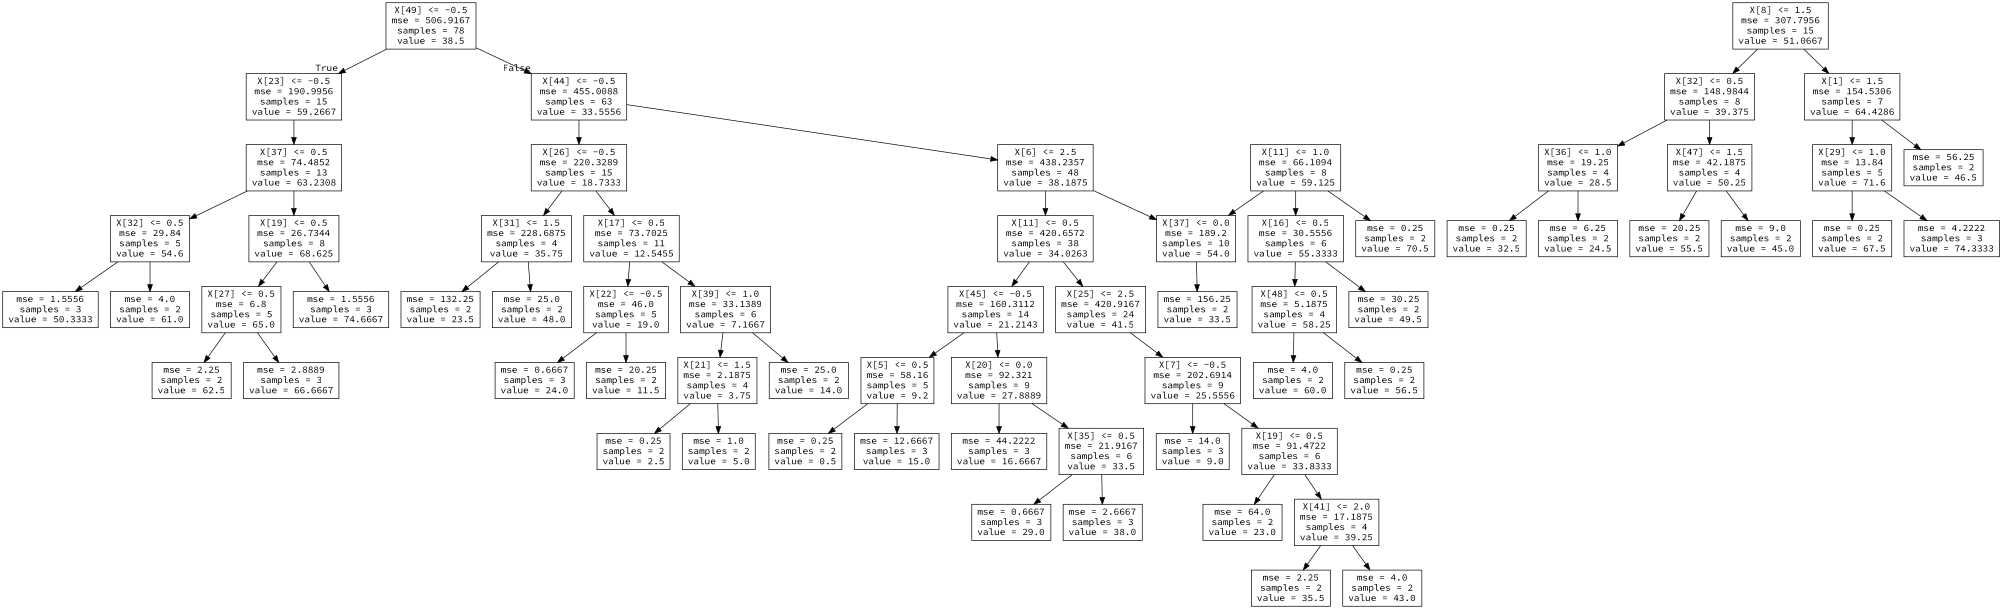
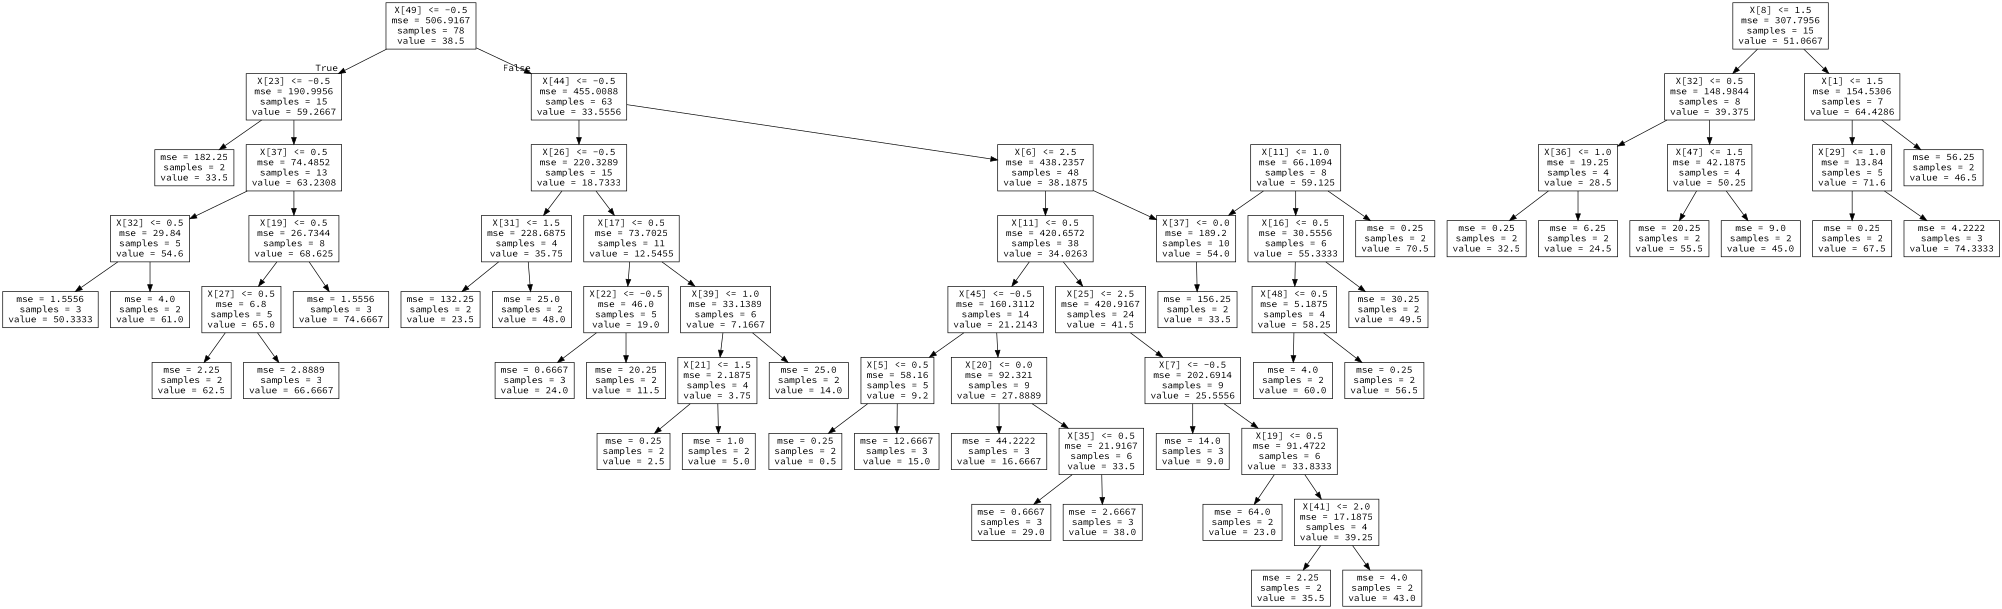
  digraph {
    fontname="Source Code Pro"
    node [fontname="Source Code Pro" shape=box]
    edge [fontname="Source Code Pro"]
    n1 [label="X[49] <= -0.5\nmse = 506.9167\nsamples = 78\nvalue = 38.5"]
    n2 [label="X[23] <= -0.5\nmse = 190.9956\nsamples = 15\nvalue = 59.2667"]
    n3 [label="X[44] <= -0.5\nmse = 455.0088\nsamples = 63\nvalue = 33.5556"]
+   n4 [label="mse = 182.25\nsamples = 2\nvalue = 33.5"]
    n5 [label="X[37] <= 0.5\nmse = 74.4852\nsamples = 13\nvalue = 63.2308"]
    n6 [label="X[26] <= -0.5\nmse = 220.3289\nsamples = 15\nvalue = 18.7333"]
    n7 [label="X[6] <= 2.5\nmse = 438.2357\nsamples = 48\nvalue = 38.1875"]
    n8 [label="X[32] <= 0.5\nmse = 29.84\nsamples = 5\nvalue = 54.6"]
    n9 [label="X[19] <= 0.5\nmse = 26.7344\nsamples = 8\nvalue = 68.625"]
    n10 [label="mse = 1.5556\nsamples = 3\nvalue = 50.3333"]
    n11 [label="mse = 4.0\nsamples = 2\nvalue = 61.0"]
    n12 [label="X[27] <= 0.5\nmse = 6.8\nsamples = 5\nvalue = 65.0"]
    n13 [label="mse = 1.5556\nsamples = 3\nvalue = 74.6667"]
    n14 [label="mse = 2.25\nsamples = 2\nvalue = 62.5"]
    n15 [label="mse = 2.8889\nsamples = 3\nvalue = 66.6667"]
    n16 [label="X[31] <= 1.5\nmse = 228.6875\nsamples = 4\nvalue = 35.75"]
    n17 [label="X[17] <= 0.5\nmse = 73.7025\nsamples = 11\nvalue = 12.5455"]
    n18 [label="X[11] <= 0.5\nmse = 420.6572\nsamples = 38\nvalue = 34.0263"]
    n19 [label="X[37] <= 0.0\nmse = 189.2\nsamples = 10\nvalue = 54.0"]
    n20 [label="mse = 132.25\nsamples = 2\nvalue = 23.5"]
    n21 [label="mse = 25.0\nsamples = 2\nvalue = 48.0"]
    n22 [label="X[22] <= -0.5\nmse = 46.0\nsamples = 5\nvalue = 19.0"]
    n23 [label="X[39] <= 1.0\nmse = 33.1389\nsamples = 6\nvalue = 7.1667"]
    n24 [label="mse = 0.6667\nsamples = 3\nvalue = 24.0"]
    n25 [label="mse = 20.25\nsamples = 2\nvalue = 11.5"]
    n26 [label="X[21] <= 1.5\nmse = 2.1875\nsamples = 4\nvalue = 3.75"]
    n27 [label="mse = 25.0\nsamples = 2\nvalue = 14.0"]
    n28 [label="mse = 0.25\nsamples = 2\nvalue = 2.5"]
    n29 [label="mse = 1.0\nsamples = 2\nvalue = 5.0"]
    n30 [label="X[45] <= -0.5\nmse = 160.3112\nsamples = 14\nvalue = 21.2143"]
    n31 [label="X[25] <= 2.5\nmse = 420.9167\nsamples = 24\nvalue = 41.5"]
    n32 [label="mse = 156.25\nsamples = 2\nvalue = 33.5"]
    n33 [label="X[5] <= 0.5\nmse = 58.16\nsamples = 5\nvalue = 9.2"]
    n34 [label="X[20] <= 0.0\nmse = 92.321\nsamples = 9\nvalue = 27.8889"]
    n35 [label="X[7] <= -0.5\nmse = 202.6914\nsamples = 9\nvalue = 25.5556"]
    n36 [label="mse = 0.25\nsamples = 2\nvalue = 0.5"]
    n37 [label="mse = 12.6667\nsamples = 3\nvalue = 15.0"]
    n38 [label="mse = 44.2222\nsamples = 3\nvalue = 16.6667"]
    n39 [label="X[35] <= 0.5\nmse = 21.9167\nsamples = 6\nvalue = 33.5"]
    n40 [label="mse = 0.6667\nsamples = 3\nvalue = 29.0"]
    n41 [label="mse = 2.6667\nsamples = 3\nvalue = 38.0"]
    n42 [label="X[8] <= 1.5\nmse = 307.7956\nsamples = 15\nvalue = 51.0667"]
    n43 [label="X[32] <= 0.5\nmse = 148.9844\nsamples = 8\nvalue = 39.375"]
    n44 [label="X[1] <= 1.5\nmse = 154.5306\nsamples = 7\nvalue = 64.4286"]
    n45 [label="mse = 14.0\nsamples = 3\nvalue = 9.0"]
    n46 [label="X[19] <= 0.5\nmse = 91.4722\nsamples = 6\nvalue = 33.8333"]
    n47 [label="X[36] <= 1.0\nmse = 19.25\nsamples = 4\nvalue = 28.5"]
    n48 [label="X[47] <= 1.5\nmse = 42.1875\nsamples = 4\nvalue = 50.25"]
    n49 [label="X[29] <= 1.0\nmse = 13.84\nsamples = 5\nvalue = 71.6"]
    n50 [label="mse = 56.25\nsamples = 2\nvalue = 46.5"]
    n51 [label="mse = 0.25\nsamples = 2\nvalue = 32.5"]
    n52 [label="mse = 6.25\nsamples = 2\nvalue = 24.5"]
    n53 [label="mse = 20.25\nsamples = 2\nvalue = 55.5"]
    n54 [label="mse = 9.0\nsamples = 2\nvalue = 45.0"]
    n55 [label="mse = 0.25\nsamples = 2\nvalue = 67.5"]
    n56 [label="mse = 4.2222\nsamples = 3\nvalue = 74.3333"]
    n57 [label="mse = 64.0\nsamples = 2\nvalue = 23.0"]
    n58 [label="X[41] <= 2.0\nmse = 17.1875\nsamples = 4\nvalue = 39.25"]
    n59 [label="mse = 2.25\nsamples = 2\nvalue = 35.5"]
    n60 [label="mse = 4.0\nsamples = 2\nvalue = 43.0"]
    n61 [label="X[11] <= 1.0\nmse = 66.1094\nsamples = 8\nvalue = 59.125"]
    n62 [label="X[16] <= 0.5\nmse = 30.5556\nsamples = 6\nvalue = 55.3333"]
    n63 [label="mse = 0.25\nsamples = 2\nvalue = 70.5"]
    n64 [label="X[48] <= 0.5\nmse = 5.1875\nsamples = 4\nvalue = 58.25"]
    n65 [label="mse = 30.25\nsamples = 2\nvalue = 49.5"]
    n66 [label="mse = 4.0\nsamples = 2\nvalue = 60.0"]
    n67 [label="mse = 0.25\nsamples = 2\nvalue = 56.5"]
    n1 -> n2 [headlabel=True labelangle=45 labeldistance=2.5]
    n1 -> n3 [headlabel=False labelangle=-45 labeldistance=2.5]
+   n2 -> n4
    n2 -> n5
    n3 -> n6
    n3 -> n7
    n5 -> n8
    n5 -> n9
    n6 -> n16
    n6 -> n17
    n7 -> n18
    n7 -> n19
    n8 -> n10
    n8 -> n11
    n9 -> n12
    n9 -> n13
    n12 -> n14
    n12 -> n15
    n16 -> n20
    n16 -> n21
    n17 -> n22
    n17 -> n23
    n18 -> n30
    n18 -> n31
    n19 -> n32
    n22 -> n24
    n22 -> n25
    n23 -> n26
    n23 -> n27
    n26 -> n28
    n26 -> n29
    n30 -> n33
    n30 -> n34
    n31 -> n35
    n33 -> n36
    n33 -> n37
    n34 -> n38
    n34 -> n39
    n35 -> n45
    n35 -> n46
    n39 -> n40
    n39 -> n41
    n42 -> n43
    n42 -> n44
    n43 -> n47
    n43 -> n48
    n44 -> n49
    n44 -> n50
    n46 -> n57
    n46 -> n58
    n47 -> n51
    n47 -> n52
    n48 -> n53
    n48 -> n54
    n49 -> n55
    n49 -> n56
    n58 -> n59
    n58 -> n60
    n61 -> n19
    n61 -> n62
    n61 -> n63
    n62 -> n64
    n62 -> n65
    n64 -> n66
    n64 -> n67
  }
